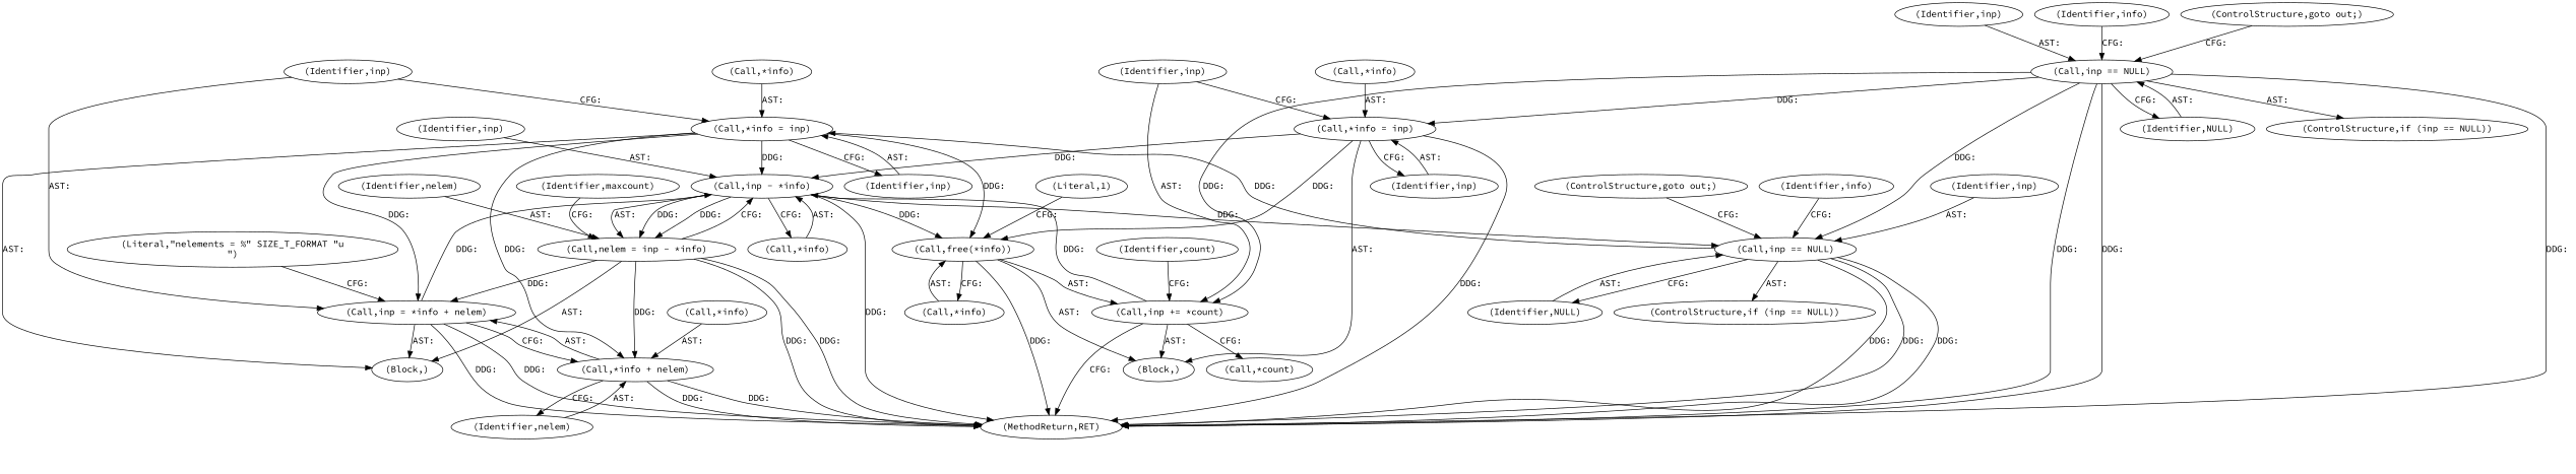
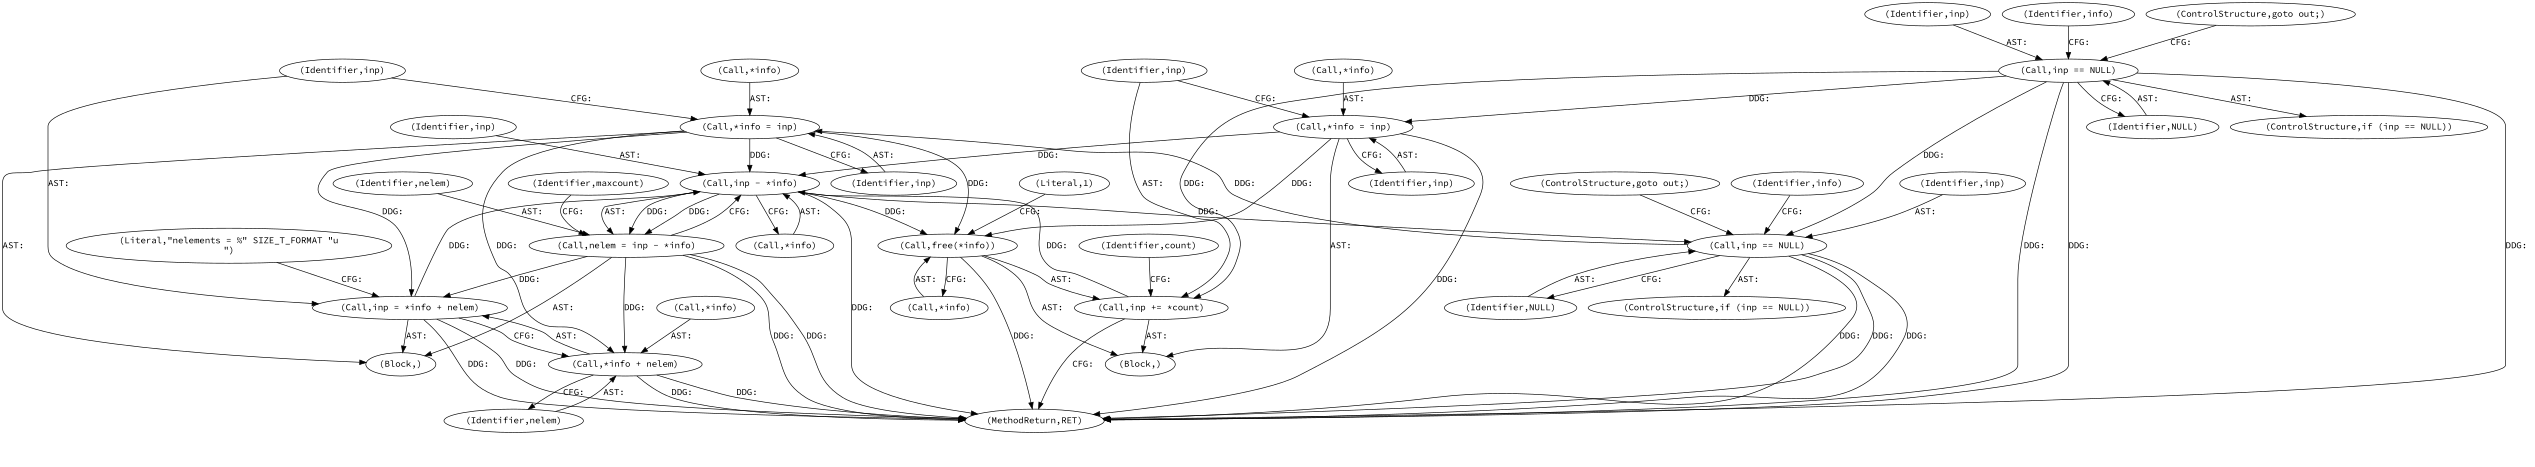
  digraph {
    fontname="Source Code Pro"
    node [fontname="Source Code Pro"]
    edge [fontname="Source Code Pro"]
    n1 [label="(Call,*info = inp)"]
    n2 [label="(Call,inp - *info)"]
    n3 [label="(Call,inp = *info + nelem)"]
    n4 [label="(Call,*info + nelem)"]
    n5 [label="(Call,free(*info))"]
    n6 [label="(Block,)"]
    n7 [label="(Identifier,inp)"]
    n8 [label="(Call,inp == NULL)"]
    n9 [label="(MethodReturn,RET)"]
    n10 [label="(Call,nelem = inp - *info)"]
    n11 [label="(Call,*info)"]
    n12 [label="(Identifier,nelem)"]
    n13 [label="(Call,inp += *count)"]
    n14 [label="(Block,)"]
    n15 [label="(Call,*info)"]
    n16 [label="(Identifier,NULL)"]
    n17 [label="(ControlStructure,if (inp == NULL))"]
-   n18 [label="(Call,*count)"]
    n19 [label="(Call,inp == NULL)"]
    n20 [label="(Call,*info = inp)"]
    n21 [label="(Identifier,NULL)"]
    n22 [label="(ControlStructure,if (inp == NULL))"]
    n23 [label="(Identifier,inp)"]
    n24 [label="(Identifier,inp)"]
    n25 [label="(Identifier,inp)"]
    n26 [label="(Identifier,inp)"]
    n27 [label="(Identifier,count)"]
    n28 [label="(Literal,\"nelements = %\" SIZE_T_FORMAT \"u\n\")"]
    n29 [label="(Identifier,info)"]
    n30 [label="(ControlStructure,goto out;)"]
    n31 [label="(Identifier,inp)"]
    n32 [label="(ControlStructure,goto out;)"]
    n33 [label="(Identifier,nelem)"]
    n34 [label="(Identifier,inp)"]
    n35 [label="(Call,*info)"]
    n36 [label="(Identifier,maxcount)"]
    n37 [label="(Call,*info)"]
    n38 [label="(Identifier,info)"]
    n39 [label="(Literal,1)"]
    n40 [label="(Call,*info)"]
    n1 -> n2 [label="DDG: "]
    n1 -> n3 [label="DDG: "]
    n1 -> n4 [label="DDG: "]
    n1 -> n5 [label="DDG: "]
    n1 -> n6 [label="AST: "]
    n1 -> n7 [label="CFG: "]
    n2 -> n5 [label="DDG: "]
    n2 -> n8 [label="DDG: "]
    n2 -> n9 [label="DDG: "]
    n2 -> n10 [label="AST: "]
    n2 -> n10 [label="DDG: "]
    n2 -> n10 [label="DDG: "]
    n2 -> n11 [label="CFG: "]
    n3 -> n2 [label="DDG: "]
    n3 -> n4 [label="CFG: "]
    n3 -> n6 [label="AST: "]
    n3 -> n9 [label="DDG: "]
    n3 -> n9 [label="DDG: "]
    n4 -> n3 [label="AST: "]
    n4 -> n9 [label="DDG: "]
    n4 -> n9 [label="DDG: "]
    n4 -> n12 [label="CFG: "]
    n5 -> n9 [label="DDG: "]
    n5 -> n13 [label="AST: "]
    n5 -> n14 [label="AST: "]
    n5 -> n15 [label="CFG: "]
    n7 -> n1 [label="AST: "]
    n8 -> n1 [label="DDG: "]
    n8 -> n9 [label="DDG: "]
    n8 -> n9 [label="DDG: "]
    n8 -> n9 [label="DDG: "]
    n8 -> n16 [label="CFG: "]
    n8 -> n17 [label="AST: "]
    n10 -> n2 [label="CFG: "]
    n10 -> n3 [label="DDG: "]
    n10 -> n4 [label="DDG: "]
    n10 -> n6 [label="AST: "]
    n10 -> n9 [label="DDG: "]
    n10 -> n9 [label="DDG: "]
    n11 -> n2 [label="AST: "]
    n12 -> n4 [label="AST: "]
    n13 -> n2 [label="DDG: "]
    n13 -> n9 [label="CFG: "]
    n13 -> n14 [label="AST: "]
-   n13 -> n18 [label="CFG: "]
    n15 -> n5 [label="AST: "]
    n16 -> n8 [label="AST: "]
    n19 -> n8 [label="DDG: "]
    n19 -> n9 [label="DDG: "]
    n19 -> n9 [label="DDG: "]
    n19 -> n9 [label="DDG: "]
    n19 -> n13 [label="DDG: "]
    n19 -> n20 [label="DDG: "]
    n19 -> n21 [label="CFG: "]
    n19 -> n22 [label="AST: "]
    n20 -> n2 [label="DDG: "]
    n20 -> n5 [label="DDG: "]
    n20 -> n9 [label="DDG: "]
    n20 -> n14 [label="AST: "]
    n20 -> n23 [label="CFG: "]
    n21 -> n19 [label="AST: "]
    n23 -> n20 [label="AST: "]
    n24 -> n2 [label="AST: "]
    n25 -> n19 [label="AST: "]
    n26 -> n8 [label="AST: "]
    n27 -> n13 [label="CFG: "]
    n28 -> n3 [label="CFG: "]
    n29 -> n19 [label="CFG: "]
    n30 -> n19 [label="CFG: "]
    n31 -> n1 [label="CFG: "]
    n31 -> n3 [label="AST: "]
    n32 -> n8 [label="CFG: "]
    n33 -> n10 [label="AST: "]
    n34 -> n13 [label="AST: "]
    n34 -> n20 [label="CFG: "]
    n35 -> n20 [label="AST: "]
    n36 -> n10 [label="CFG: "]
    n37 -> n1 [label="AST: "]
    n38 -> n8 [label="CFG: "]
    n39 -> n5 [label="CFG: "]
    n40 -> n4 [label="AST: "]
  }
